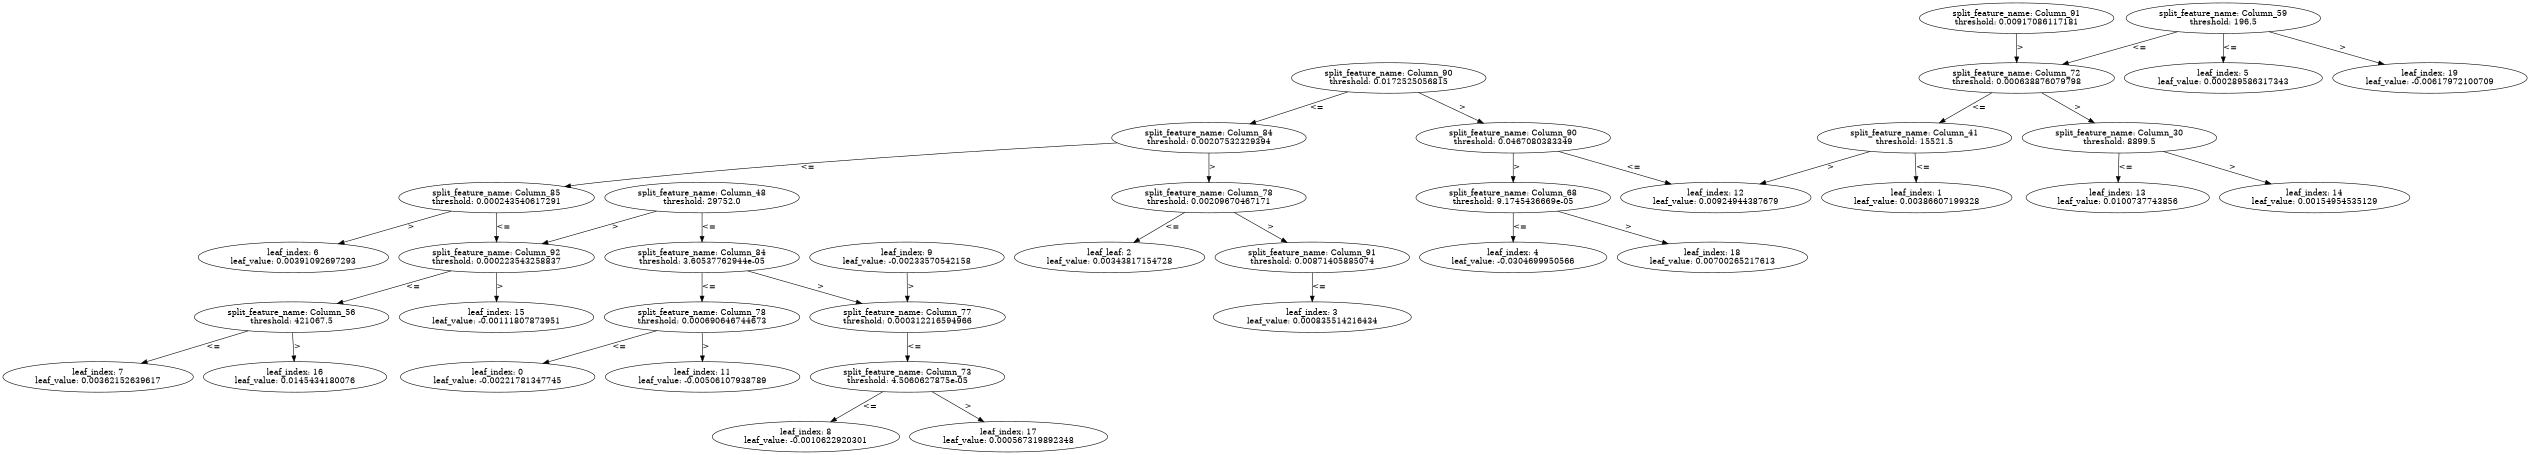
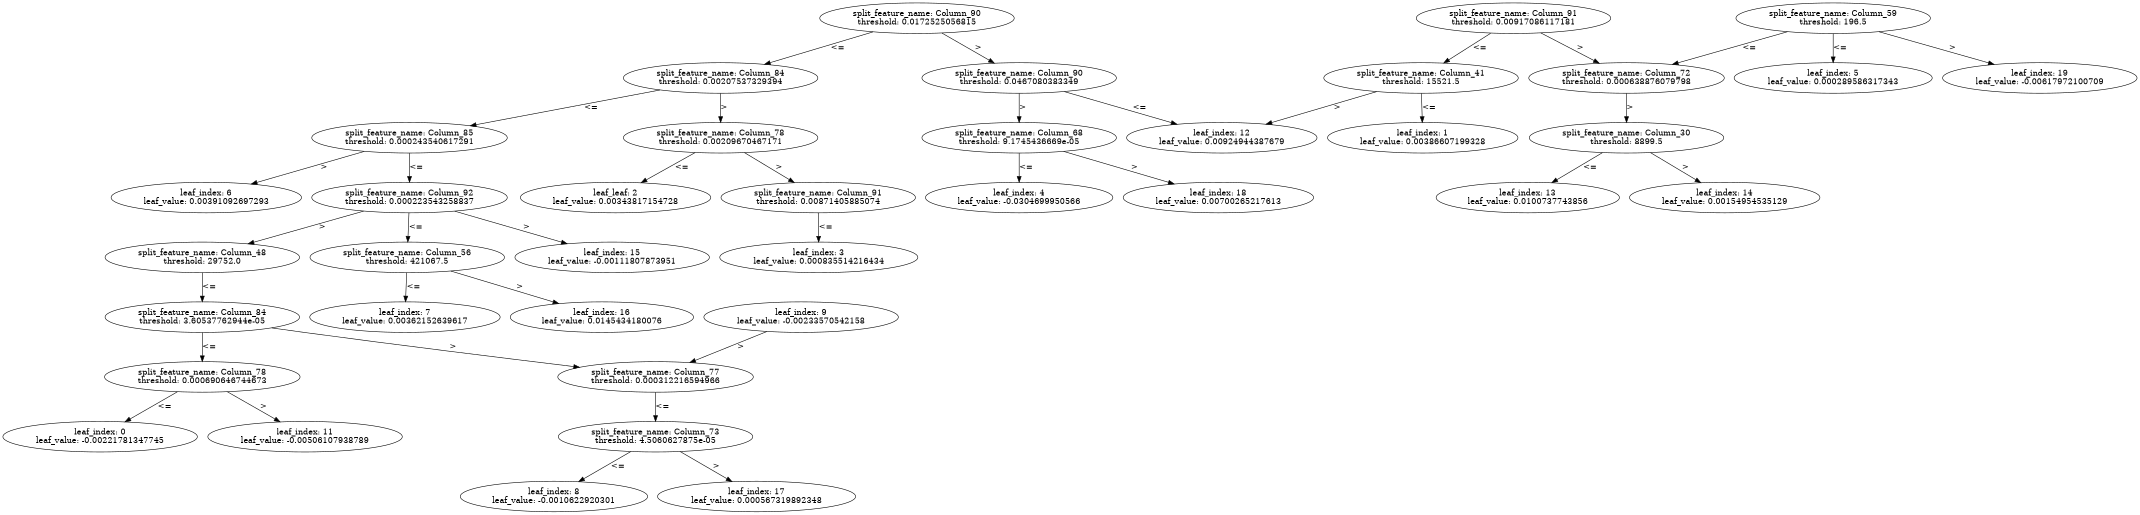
  digraph {
    n1 [label="split_feature_name: Column_90\nthreshold: 0.0172525056815"]
-   n2 [label="split_feature_name: Column_84\nthreshold: 0.00207532329394"]
+   n2 [label="split_feature_name: Column_84\nthreshold: 0.00207537329394"]
    n3 [label="split_feature_name: Column_90\nthreshold: 0.0467080383349"]
    n4 [label="split_feature_name: Column_85\nthreshold: 0.000243540617291"]
    n5 [label="split_feature_name: Column_78\nthreshold: 0.00209670467171"]
    n6 [label="split_feature_name: Column_68\nthreshold: 9.1745436669e-05"]
    n7 [label="leaf_index: 12\nleaf_value: 0.00924944387679"]
    n8 [label="leaf_index: 6\nleaf_value: 0.00391092697293"]
    n9 [label="split_feature_name: Column_92\nthreshold: 0.000223543258837"]
    n10 [label="leaf_leaf: 2\nleaf_value: 0.00343817154728"]
    n11 [label="split_feature_name: Column_91\nthreshold: 0.00871405885074"]
    n12 [label="split_feature_name: Column_48\nthreshold: 29752.0"]
    n13 [label="split_feature_name: Column_84\nthreshold: 3.60537762944e-05"]
    n14 [label="split_feature_name: Column_78\nthreshold: 0.000690646744673"]
    n15 [label="split_feature_name: Column_77\nthreshold: 0.000312216594966"]
    n16 [label="split_feature_name: Column_56\nthreshold: 421067.5"]
    n17 [label="leaf_index: 15\nleaf_value: -0.00111807873951"]
    n18 [label="leaf_index: 0\nleaf_value: -0.00221781347745"]
    n19 [label="leaf_index: 11\nleaf_value: -0.00506107938789"]
    n20 [label="split_feature_name: Column_73\nthreshold: 4.5060627875e-05"]
    n21 [label="leaf_index: 8\nleaf_value: -0.0010622920301"]
    n22 [label="leaf_index: 17\nleaf_value: 0.000567319892348"]
    n23 [label="leaf_index: 9\nleaf_value: -0.00233570542158"]
    n24 [label="leaf_index: 7\nleaf_value: 0.00362152639617"]
    n25 [label="leaf_index: 16\nleaf_value: 0.0145434180076"]
    n26 [label="leaf_index: 3\nleaf_value: 0.000835514216434"]
    n27 [label="split_feature_name: Column_91\nthreshold: 0.00917086117181"]
    n28 [label="split_feature_name: Column_41\nthreshold: 15521.5"]
    n29 [label="split_feature_name: Column_72\nthreshold: 0.000638876079798"]
    n30 [label="leaf_index: 4\nleaf_value: -0.0304699950566"]
    n31 [label="leaf_index: 18\nleaf_value: 0.00700265217613"]
    n32 [label="leaf_index: 1\nleaf_value: 0.00386607199328"]
    n33 [label="split_feature_name: Column_30\nthreshold: 8899.5"]
    n34 [label="split_feature_name: Column_59\nthreshold: 196.5"]
    n35 [label="leaf_index: 5\nleaf_value: 0.000289586317343"]
    n36 [label="leaf_index: 19\nleaf_value: -0.00617972100709"]
    n37 [label="leaf_index: 13\nleaf_value: 0.0100737743856"]
    n38 [label="leaf_index: 14\nleaf_value: 0.00154954535129"]
    n1 -> n2 [label="<="]
    n1 -> n3 [label=">"]
    n2 -> n4 [label="<="]
    n2 -> n5 [label=">"]
    n3 -> n6 [label=">"]
    n3 -> n7 [label="<="]
    n4 -> n8 [label=">"]
    n4 -> n9 [label="<="]
    n5 -> n10 [label="<="]
    n5 -> n11 [label=">"]
    n6 -> n30 [label="<="]
    n6 -> n31 [label=">"]
    n9 -> n16 [label="<="]
    n9 -> n17 [label=">"]
    n11 -> n26 [label="<="]
-   n12 -> n9 [label=">"]
+   n9 -> n12 [label=">"]
    n12 -> n13 [label="<="]
    n13 -> n14 [label="<="]
    n13 -> n15 [label=">"]
    n14 -> n18 [label="<="]
    n14 -> n19 [label=">"]
    n15 -> n20 [label="<="]
    n16 -> n24 [label="<="]
    n16 -> n25 [label=">"]
    n20 -> n21 [label="<="]
    n20 -> n22 [label=">"]
    n23 -> n15 [label=">"]
-   n29 -> n28 [label="<="]
+   n27 -> n28 [label="<="]
    n27 -> n29 [label=">"]
    n28 -> n7 [label=">"]
    n28 -> n32 [label="<="]
    n29 -> n33 [label=">"]
    n33 -> n37 [label="<="]
    n33 -> n38 [label=">"]
    n34 -> n29 [label="<="]
    n34 -> n35 [label="<="]
    n34 -> n36 [label=">"]
  }
